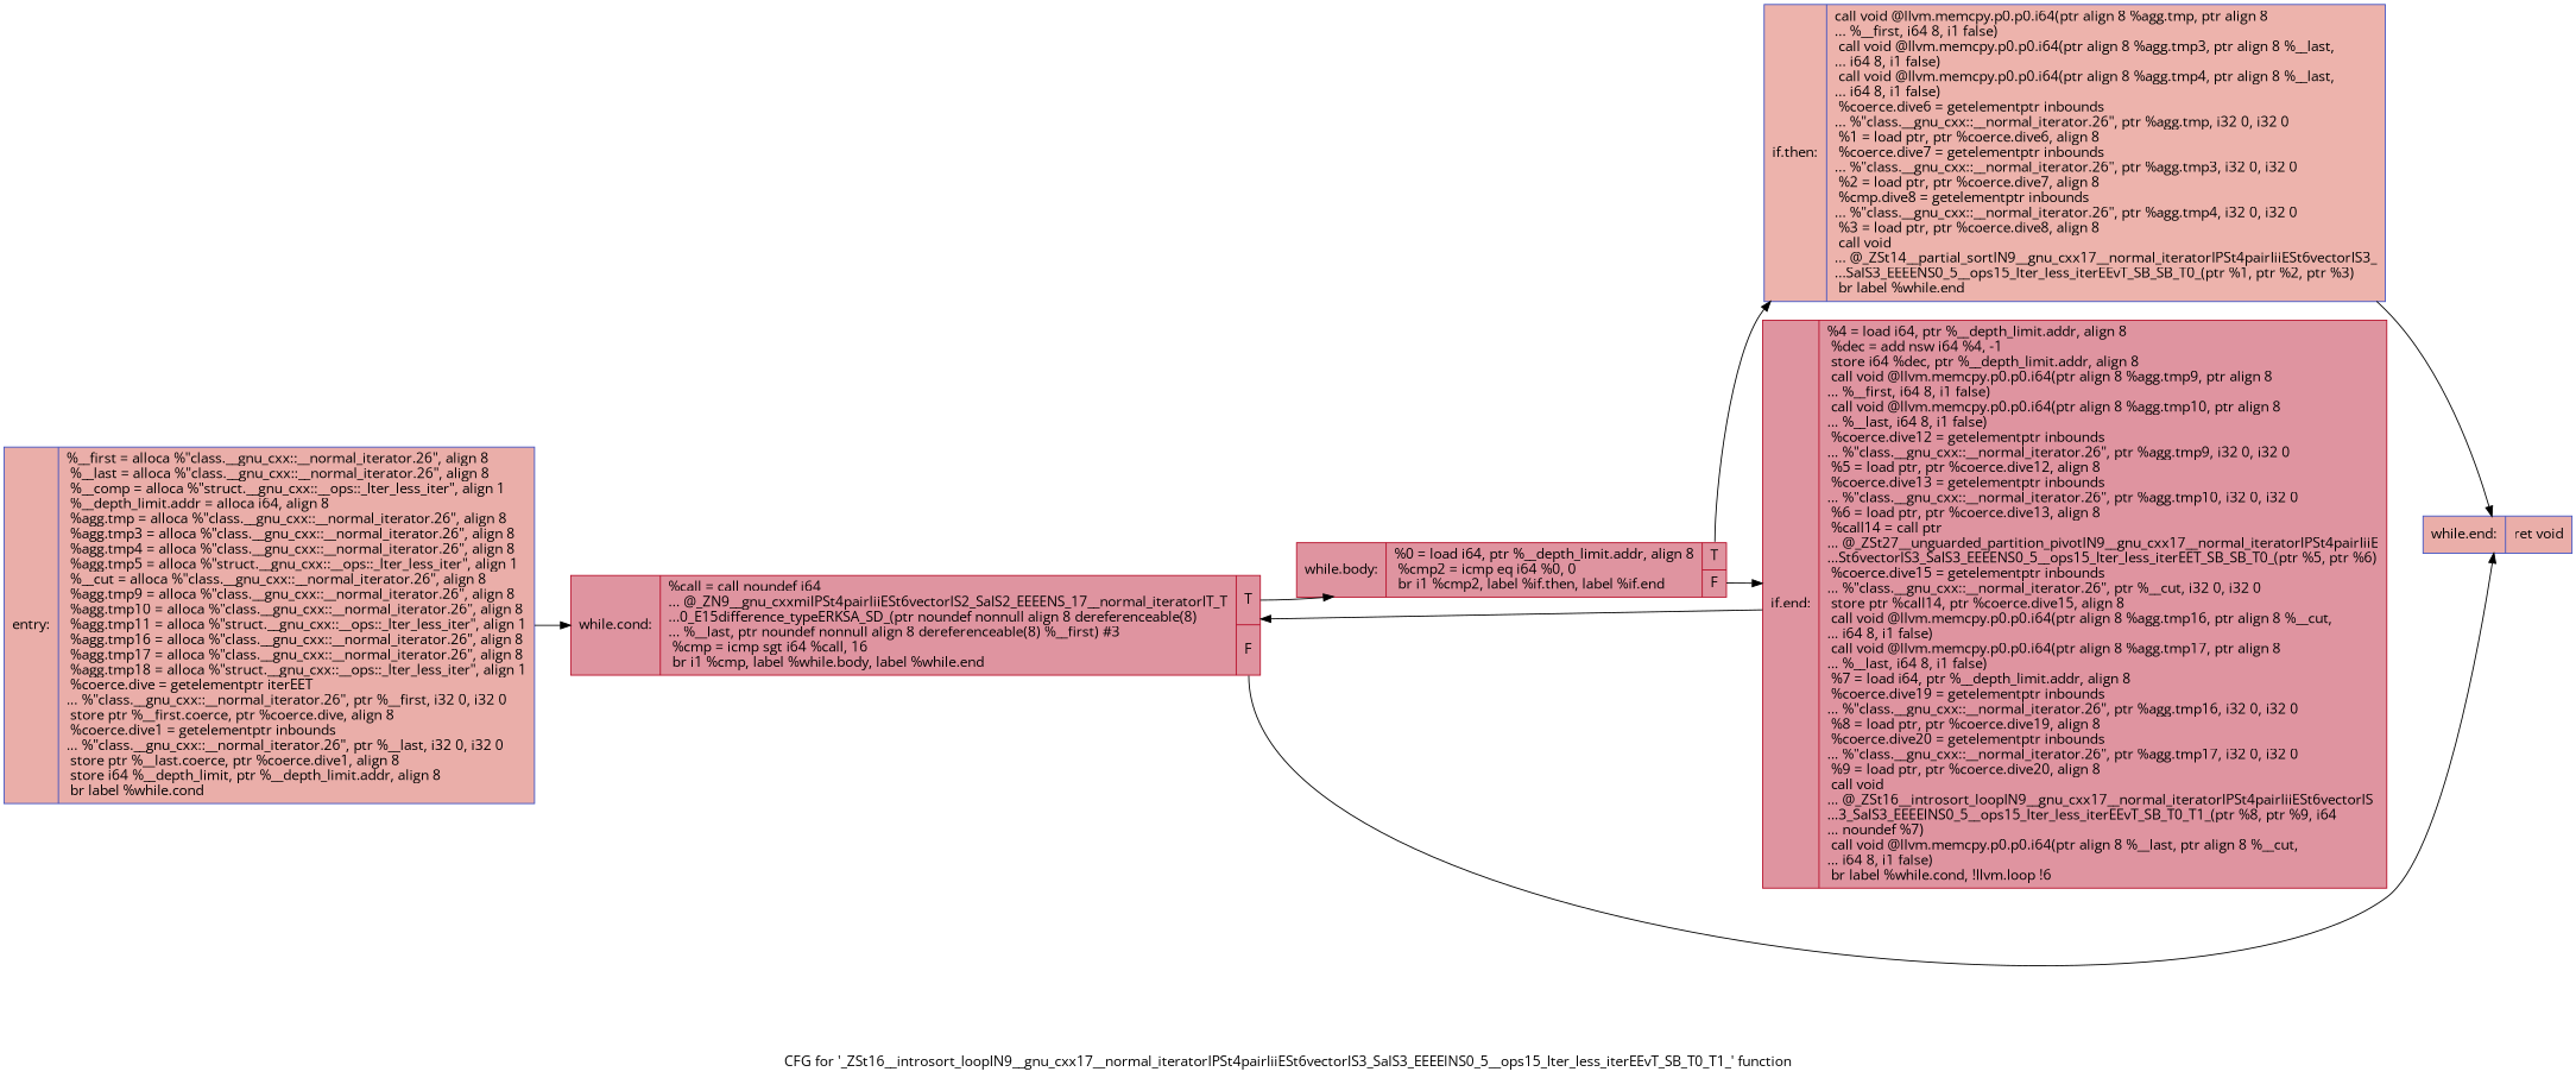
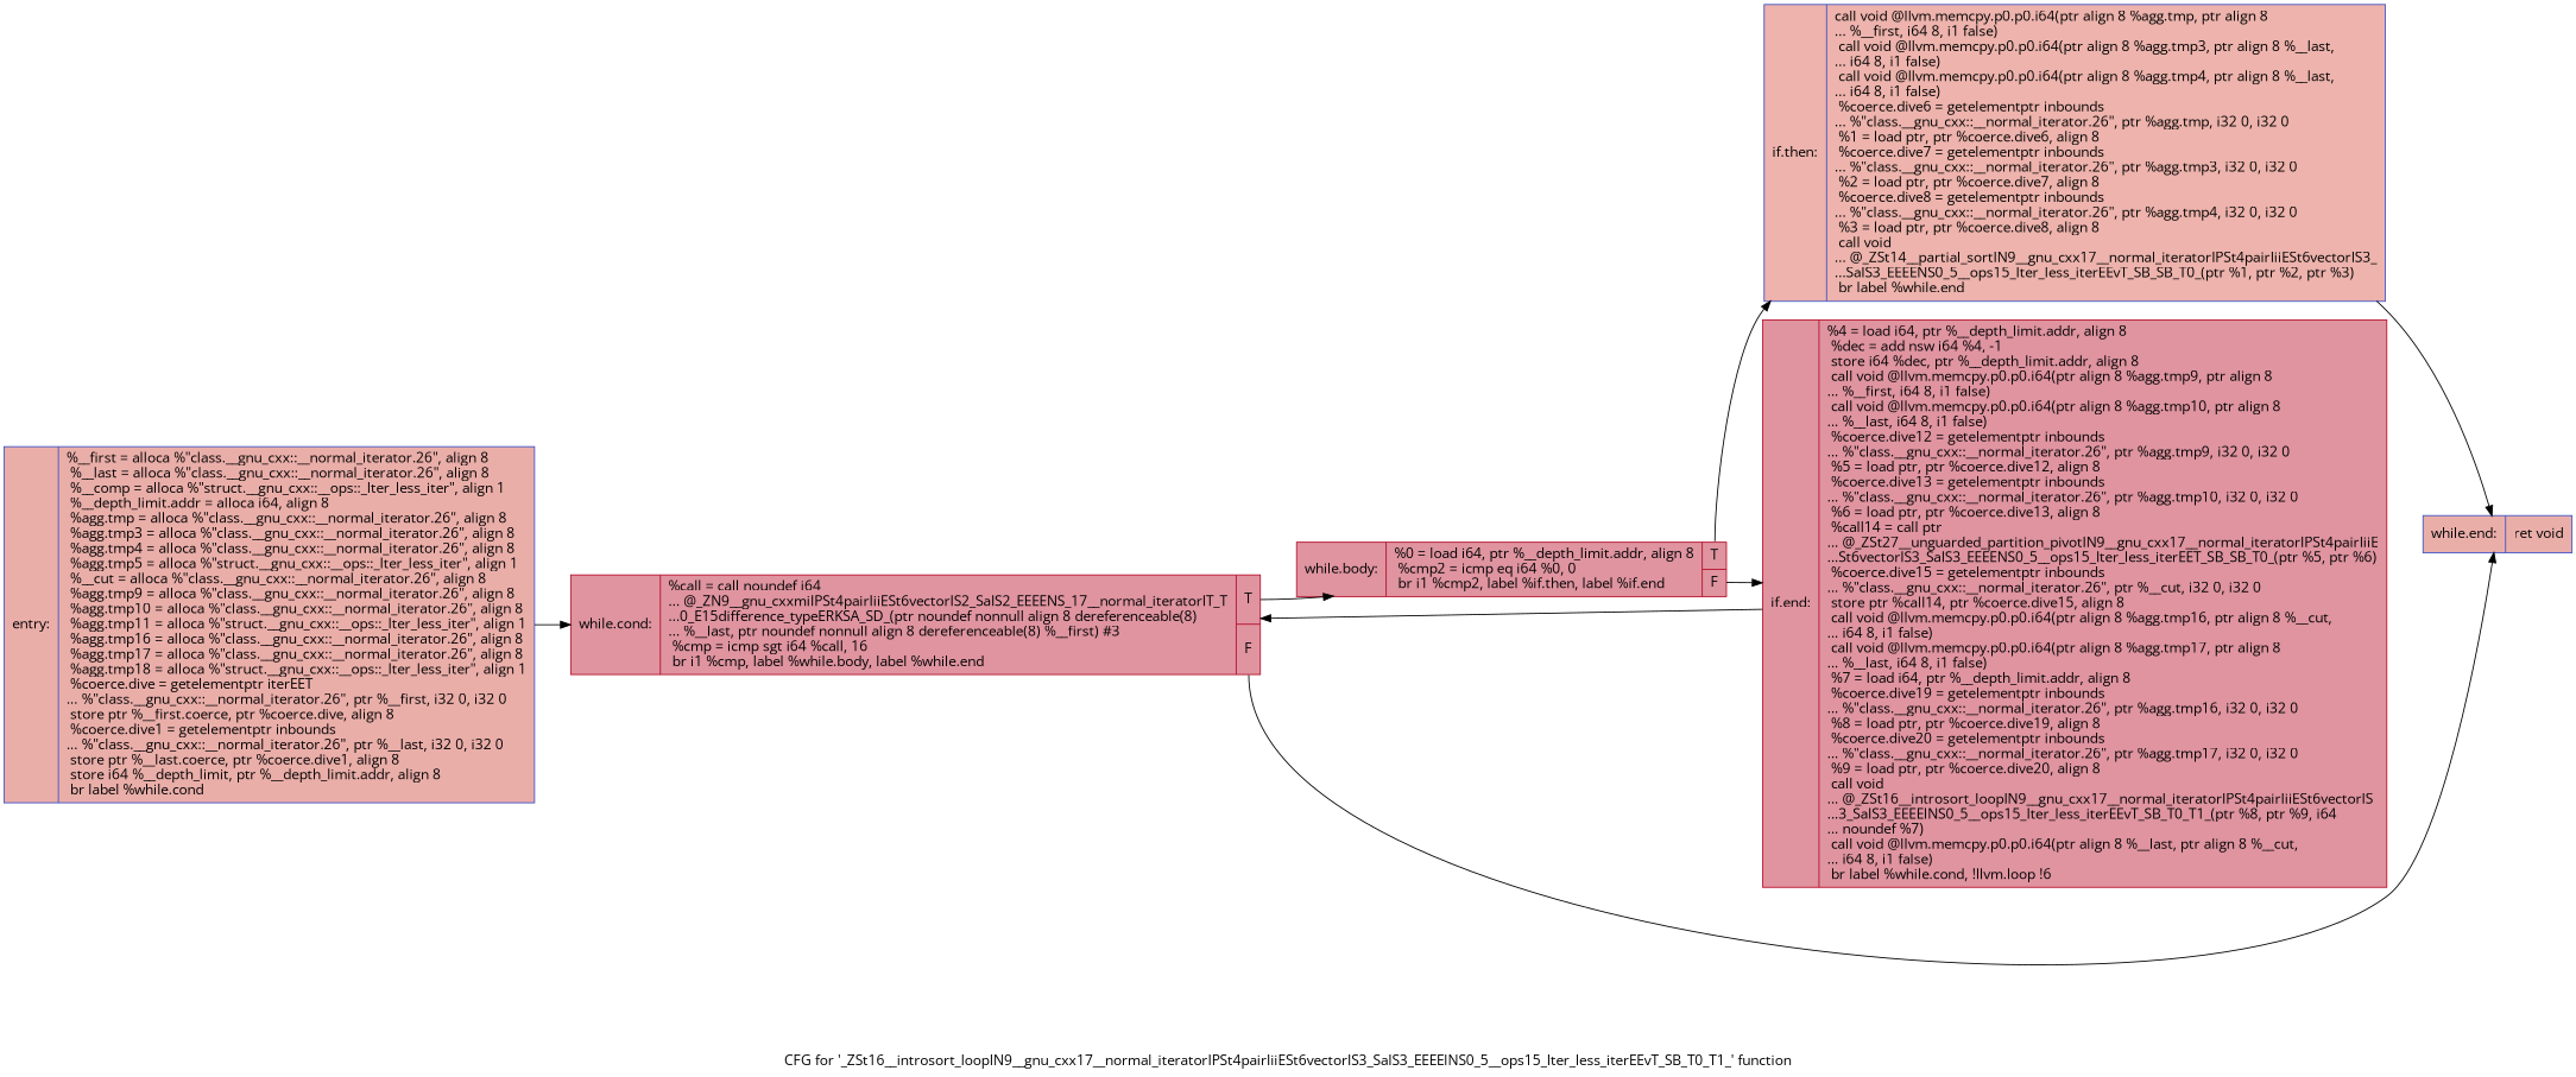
  digraph {
    fontname="Open Sans"
    label="CFG for '_ZSt16__introsort_loopIN9__gnu_cxx17__normal_iteratorIPSt4pairIiiESt6vectorIS3_SaIS3_EEEElNS0_5__ops15_Iter_less_iterEEvT_SB_T0_T1_' function"
    rankdir=LR
    node [color="#3d50c3ff" fillcolor="#b70d2870" fontname="Open Sans" shape=record style=filled]
    edge [fontname="Open Sans"]
    n1 [fillcolor="#d0473d70" label="{entry:\l|  %__first = alloca %\"class.__gnu_cxx::__normal_iterator.26\", align 8\l  %__last = alloca %\"class.__gnu_cxx::__normal_iterator.26\", align 8\l  %__comp = alloca %\"struct.__gnu_cxx::__ops::_Iter_less_iter\", align 1\l  %__depth_limit.addr = alloca i64, align 8\l  %agg.tmp = alloca %\"class.__gnu_cxx::__normal_iterator.26\", align 8\l  %agg.tmp3 = alloca %\"class.__gnu_cxx::__normal_iterator.26\", align 8\l  %agg.tmp4 = alloca %\"class.__gnu_cxx::__normal_iterator.26\", align 8\l  %agg.tmp5 = alloca %\"struct.__gnu_cxx::__ops::_Iter_less_iter\", align 1\l  %__cut = alloca %\"class.__gnu_cxx::__normal_iterator.26\", align 8\l  %agg.tmp9 = alloca %\"class.__gnu_cxx::__normal_iterator.26\", align 8\l  %agg.tmp10 = alloca %\"class.__gnu_cxx::__normal_iterator.26\", align 8\l  %agg.tmp11 = alloca %\"struct.__gnu_cxx::__ops::_Iter_less_iter\", align 1\l  %agg.tmp16 = alloca %\"class.__gnu_cxx::__normal_iterator.26\", align 8\l  %agg.tmp17 = alloca %\"class.__gnu_cxx::__normal_iterator.26\", align 8\l  %agg.tmp18 = alloca %\"struct.__gnu_cxx::__ops::_Iter_less_iter\", align 1\l  %coerce.dive = getelementptr iterEET\l... %\"class.__gnu_cxx::__normal_iterator.26\", ptr %__first, i32 0, i32 0\l  store ptr %__first.coerce, ptr %coerce.dive, align 8\l  %coerce.dive1 = getelementptr inbounds\l... %\"class.__gnu_cxx::__normal_iterator.26\", ptr %__last, i32 0, i32 0\l  store ptr %__last.coerce, ptr %coerce.dive1, align 8\l  store i64 %__depth_limit, ptr %__depth_limit.addr, align 8\l  br label %while.cond\l}"]
    n2 [color="#b70d28ff" label="{while.cond:\l|  %call = call noundef i64\l... @_ZN9__gnu_cxxmiIPSt4pairIiiESt6vectorIS2_SaIS2_EEEENS_17__normal_iteratorIT_T\l...0_E15difference_typeERKSA_SD_(ptr noundef nonnull align 8 dereferenceable(8)\l... %__last, ptr noundef nonnull align 8 dereferenceable(8) %__first) #3\l  %cmp = icmp sgt i64 %call, 16\l  br i1 %cmp, label %while.body, label %while.end\l|{<s0>T|<s1>F}}"]
    n3 [color="#b70d28ff" label="{while.body:\l|  %0 = load i64, ptr %__depth_limit.addr, align 8\l  %cmp2 = icmp eq i64 %0, 0\l  br i1 %cmp2, label %if.then, label %if.end\l|{<s0>T|<s1>F}}"]
    n4 [fillcolor="#d0473d70" label="{while.end:\l|  ret void\l}"]
-   n5 [fillcolor="#d6524470" label="{if.then:\l|  call void @llvm.memcpy.p0.p0.i64(ptr align 8 %agg.tmp, ptr align 8\l... %__first, i64 8, i1 false)\l  call void @llvm.memcpy.p0.p0.i64(ptr align 8 %agg.tmp3, ptr align 8 %__last,\l... i64 8, i1 false)\l  call void @llvm.memcpy.p0.p0.i64(ptr align 8 %agg.tmp4, ptr align 8 %__last,\l... i64 8, i1 false)\l  %coerce.dive6 = getelementptr inbounds\l... %\"class.__gnu_cxx::__normal_iterator.26\", ptr %agg.tmp, i32 0, i32 0\l  %1 = load ptr, ptr %coerce.dive6, align 8\l  %coerce.dive7 = getelementptr inbounds\l... %\"class.__gnu_cxx::__normal_iterator.26\", ptr %agg.tmp3, i32 0, i32 0\l  %2 = load ptr, ptr %coerce.dive7, align 8\l  %cmp.dive8 = getelementptr inbounds\l... %\"class.__gnu_cxx::__normal_iterator.26\", ptr %agg.tmp4, i32 0, i32 0\l  %3 = load ptr, ptr %coerce.dive8, align 8\l  call void\l... @_ZSt14__partial_sortIN9__gnu_cxx17__normal_iteratorIPSt4pairIiiESt6vectorIS3_\l...SaIS3_EEEENS0_5__ops15_Iter_less_iterEEvT_SB_SB_T0_(ptr %1, ptr %2, ptr %3)\l  br label %while.end\l}"]
+   n5 [fillcolor="#d6524470" label="{if.then:\l|  call void @llvm.memcpy.p0.p0.i64(ptr align 8 %agg.tmp, ptr align 8\l... %__first, i64 8, i1 false)\l  call void @llvm.memcpy.p0.p0.i64(ptr align 8 %agg.tmp3, ptr align 8 %__last,\l... i64 8, i1 false)\l  call void @llvm.memcpy.p0.p0.i64(ptr align 8 %agg.tmp4, ptr align 8 %__last,\l... i64 8, i1 false)\l  %coerce.dive6 = getelementptr inbounds\l... %\"class.__gnu_cxx::__normal_iterator.26\", ptr %agg.tmp, i32 0, i32 0\l  %1 = load ptr, ptr %coerce.dive6, align 8\l  %coerce.dive7 = getelementptr inbounds\l... %\"class.__gnu_cxx::__normal_iterator.26\", ptr %agg.tmp3, i32 0, i32 0\l  %2 = load ptr, ptr %coerce.dive7, align 8\l  %coerce.dive8 = getelementptr inbounds\l... %\"class.__gnu_cxx::__normal_iterator.26\", ptr %agg.tmp4, i32 0, i32 0\l  %3 = load ptr, ptr %coerce.dive8, align 8\l  call void\l... @_ZSt14__partial_sortIN9__gnu_cxx17__normal_iteratorIPSt4pairIiiESt6vectorIS3_\l...SaIS3_EEEENS0_5__ops15_Iter_less_iterEEvT_SB_SB_T0_(ptr %1, ptr %2, ptr %3)\l  br label %while.end\l}"]
    n6 [color="#b70d28ff" label="{if.end:\l|  %4 = load i64, ptr %__depth_limit.addr, align 8\l  %dec = add nsw i64 %4, -1\l  store i64 %dec, ptr %__depth_limit.addr, align 8\l  call void @llvm.memcpy.p0.p0.i64(ptr align 8 %agg.tmp9, ptr align 8\l... %__first, i64 8, i1 false)\l  call void @llvm.memcpy.p0.p0.i64(ptr align 8 %agg.tmp10, ptr align 8\l... %__last, i64 8, i1 false)\l  %coerce.dive12 = getelementptr inbounds\l... %\"class.__gnu_cxx::__normal_iterator.26\", ptr %agg.tmp9, i32 0, i32 0\l  %5 = load ptr, ptr %coerce.dive12, align 8\l  %coerce.dive13 = getelementptr inbounds\l... %\"class.__gnu_cxx::__normal_iterator.26\", ptr %agg.tmp10, i32 0, i32 0\l  %6 = load ptr, ptr %coerce.dive13, align 8\l  %call14 = call ptr\l... @_ZSt27__unguarded_partition_pivotIN9__gnu_cxx17__normal_iteratorIPSt4pairIiiE\l...St6vectorIS3_SaIS3_EEEENS0_5__ops15_Iter_less_iterEET_SB_SB_T0_(ptr %5, ptr %6)\l  %coerce.dive15 = getelementptr inbounds\l... %\"class.__gnu_cxx::__normal_iterator.26\", ptr %__cut, i32 0, i32 0\l  store ptr %call14, ptr %coerce.dive15, align 8\l  call void @llvm.memcpy.p0.p0.i64(ptr align 8 %agg.tmp16, ptr align 8 %__cut,\l... i64 8, i1 false)\l  call void @llvm.memcpy.p0.p0.i64(ptr align 8 %agg.tmp17, ptr align 8\l... %__last, i64 8, i1 false)\l  %7 = load i64, ptr %__depth_limit.addr, align 8\l  %coerce.dive19 = getelementptr inbounds\l... %\"class.__gnu_cxx::__normal_iterator.26\", ptr %agg.tmp16, i32 0, i32 0\l  %8 = load ptr, ptr %coerce.dive19, align 8\l  %coerce.dive20 = getelementptr inbounds\l... %\"class.__gnu_cxx::__normal_iterator.26\", ptr %agg.tmp17, i32 0, i32 0\l  %9 = load ptr, ptr %coerce.dive20, align 8\l  call void\l... @_ZSt16__introsort_loopIN9__gnu_cxx17__normal_iteratorIPSt4pairIiiESt6vectorIS\l...3_SaIS3_EEEElNS0_5__ops15_Iter_less_iterEEvT_SB_T0_T1_(ptr %8, ptr %9, i64\l... noundef %7)\l  call void @llvm.memcpy.p0.p0.i64(ptr align 8 %__last, ptr align 8 %__cut,\l... i64 8, i1 false)\l  br label %while.cond, !llvm.loop !6\l}"]
    n1 -> n2
    n2 -> n3 [tailport=s0]
    n2 -> n4 [tailport=s1]
    n3 -> n5 [tailport=s0]
    n3 -> n6 [tailport=s1]
    n5 -> n4
    n6 -> n2
  }
